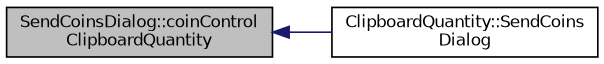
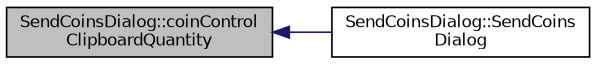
  digraph {
    rankdir=LR
    node [color=black fontname=Helvetica fontsize=10 shape=record style=filled]
    n1 [fillcolor=grey75 fontcolor=black height=0.2 label="SendCoinsDialog::coinControl\lClipboardQuantity" width=0.4]
-   n2 [fillcolor=white height=0.2 label="ClipboardQuantity::SendCoins\lDialog" width=0.4]
+   n2 [fillcolor=white height=0.2 label="SendCoinsDialog::SendCoins\lDialog" width=0.4]
    n1 -> n2 [color=midnightblue dir=back fontname=Helvetica fontsize=10 labelfontname=Helvetica labelfontsize=10 style=solid]
  }
